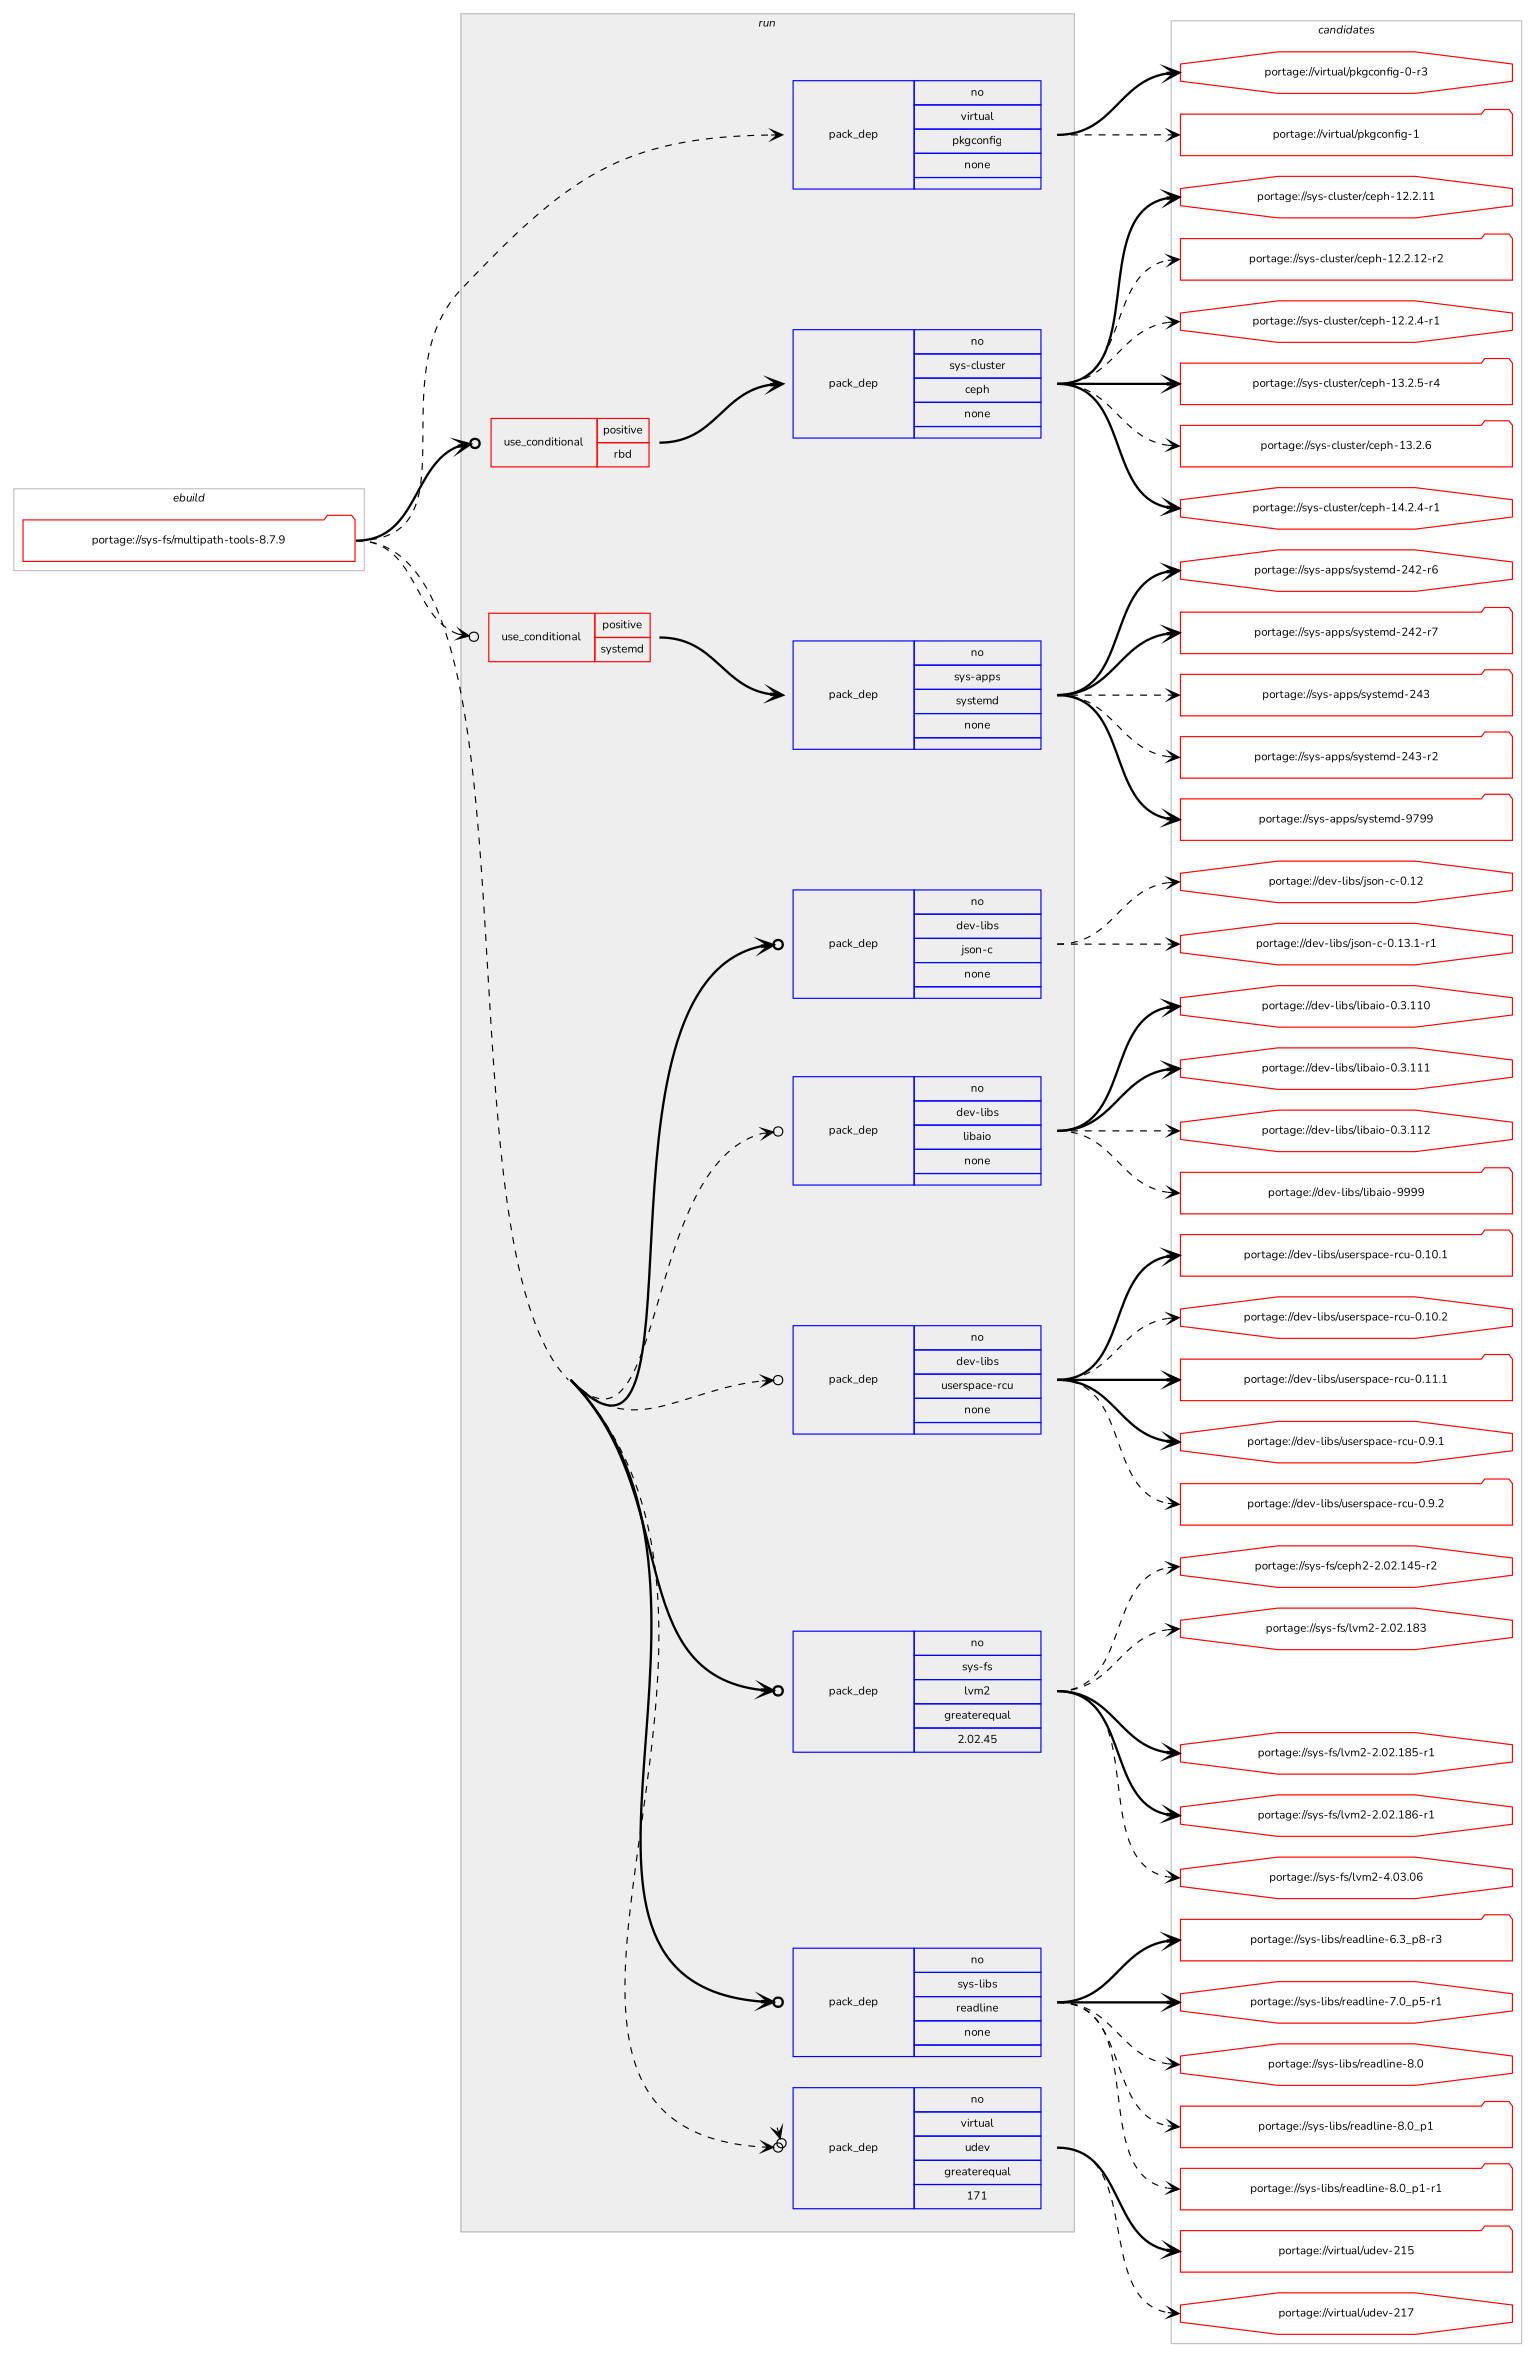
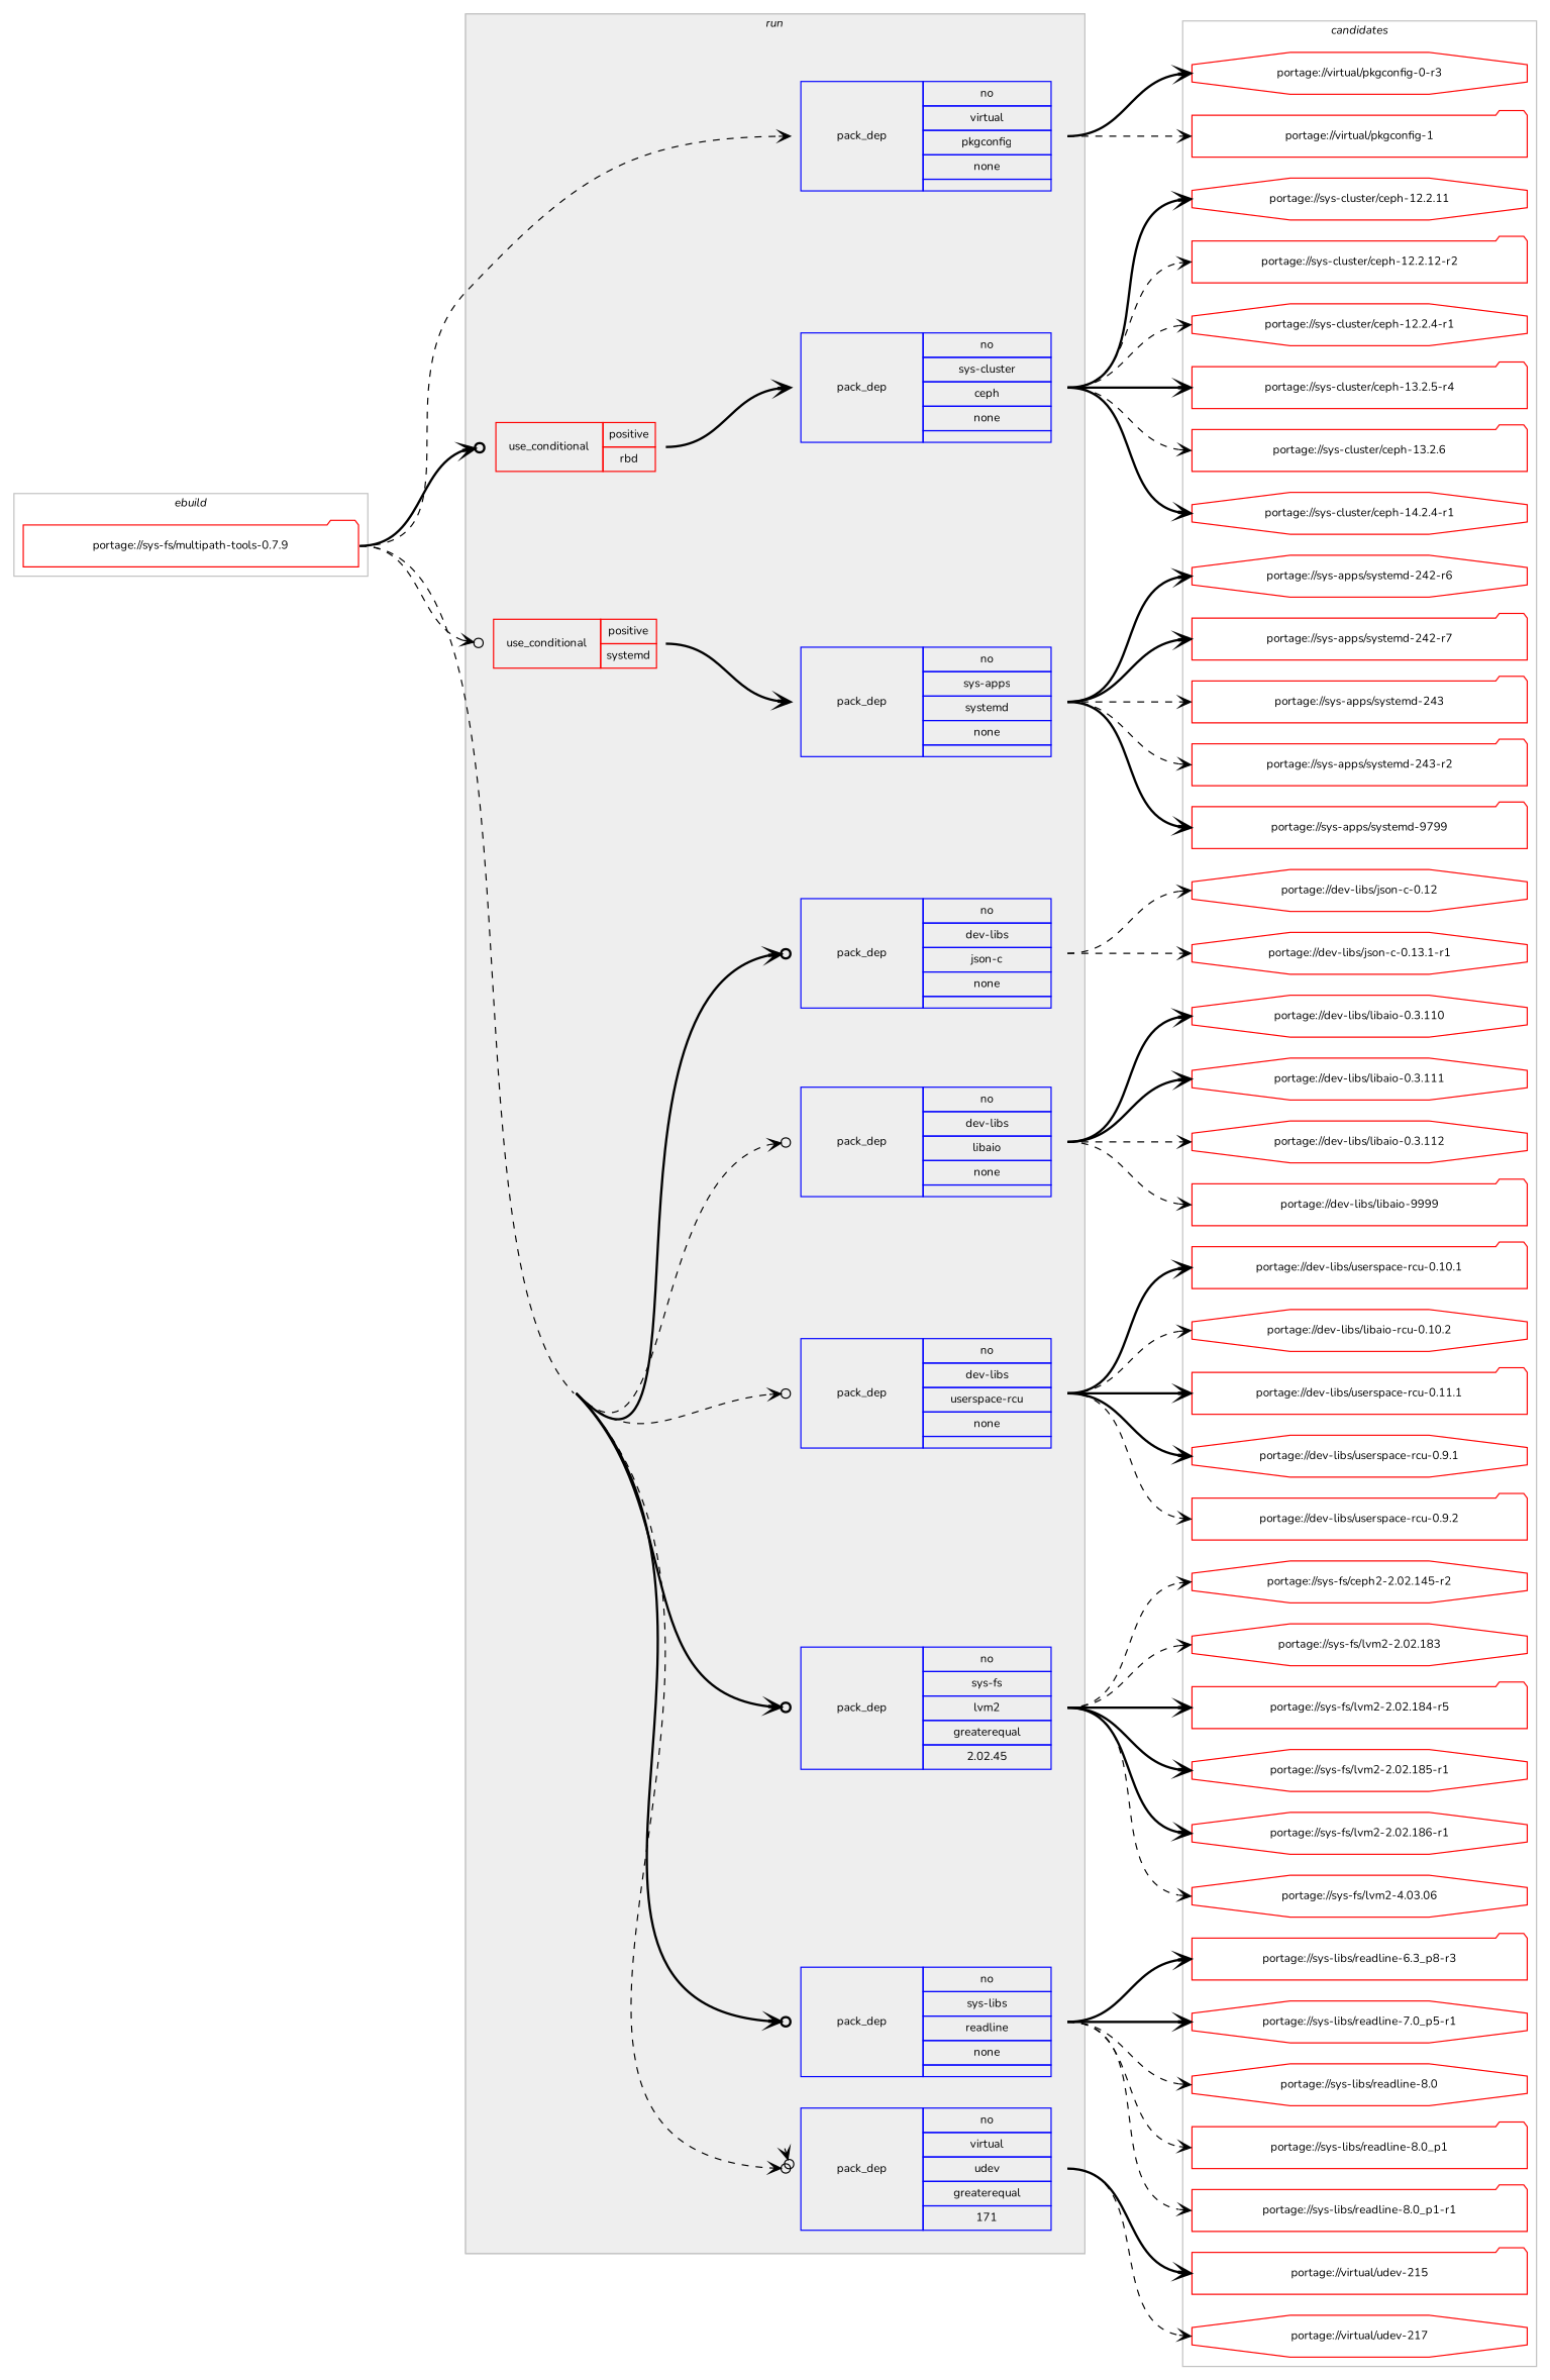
  digraph {
    compound=true
    concentrate=true
    fontname=Nunito
    fontsize=10
    newrank=true
    rankdir=LR
    ranksep=1.5
    node [color=red fontname=Nunito fontsize=10 shape=octagon]
    edge [arrowhead=vee fontname=Nunito headport=w style=dashed tailport=e weight=100]
-   n1 [label="portage://sys-fs/multipath-tools-8.7.9" shape=folder width=4]
+   n1 [label="portage://sys-fs/multipath-tools-0.7.9" shape=folder width=4]
    n2 [color=blue label=<<TABLE BORDER="0" CELLBORDER="1" CELLSPACING="0" CELLPADDING="4" WIDTH="220"><TR><TD ROWSPAN="6" CELLPADDING="30">pack_dep</TD></TR><TR><TD WIDTH="110">no</TD></TR><TR><TD>virtual</TD></TR><TR><TD>pkgconfig</TD></TR><TR><TD>none</TD></TR><TR><TD></TD></TR></TABLE>> shape=none]
    n3 [color=blue label=<<TABLE BORDER="0" CELLBORDER="1" CELLSPACING="0" CELLPADDING="4" WIDTH="220"><TR><TD ROWSPAN="6" CELLPADDING="30">pack_dep</TD></TR><TR><TD WIDTH="110">no</TD></TR><TR><TD>sys-cluster</TD></TR><TR><TD>ceph</TD></TR><TR><TD>none</TD></TR><TR><TD></TD></TR></TABLE>> shape=none]
    n4 [label=<<TABLE BORDER="0" CELLBORDER="1" CELLSPACING="0" CELLPADDING="4"><TR><TD ROWSPAN="3" CELLPADDING="10">use_conditional</TD></TR><TR><TD>positive</TD></TR><TR><TD>rbd</TD></TR></TABLE>> shape=none]
    n5 [color=blue label=<<TABLE BORDER="0" CELLBORDER="1" CELLSPACING="0" CELLPADDING="4" WIDTH="220"><TR><TD ROWSPAN="6" CELLPADDING="30">pack_dep</TD></TR><TR><TD WIDTH="110">no</TD></TR><TR><TD>sys-apps</TD></TR><TR><TD>systemd</TD></TR><TR><TD>none</TD></TR><TR><TD></TD></TR></TABLE>> shape=none]
    n6 [label=<<TABLE BORDER="0" CELLBORDER="1" CELLSPACING="0" CELLPADDING="4"><TR><TD ROWSPAN="3" CELLPADDING="10">use_conditional</TD></TR><TR><TD>positive</TD></TR><TR><TD>systemd</TD></TR></TABLE>> shape=none]
    n7 [color=blue label=<<TABLE BORDER="0" CELLBORDER="1" CELLSPACING="0" CELLPADDING="4" WIDTH="220"><TR><TD ROWSPAN="6" CELLPADDING="30">pack_dep</TD></TR><TR><TD WIDTH="110">no</TD></TR><TR><TD>dev-libs</TD></TR><TR><TD>json-c</TD></TR><TR><TD>none</TD></TR><TR><TD></TD></TR></TABLE>> shape=none]
    n8 [color=blue label=<<TABLE BORDER="0" CELLBORDER="1" CELLSPACING="0" CELLPADDING="4" WIDTH="220"><TR><TD ROWSPAN="6" CELLPADDING="30">pack_dep</TD></TR><TR><TD WIDTH="110">no</TD></TR><TR><TD>dev-libs</TD></TR><TR><TD>libaio</TD></TR><TR><TD>none</TD></TR><TR><TD></TD></TR></TABLE>> shape=none]
    n9 [color=blue label=<<TABLE BORDER="0" CELLBORDER="1" CELLSPACING="0" CELLPADDING="4" WIDTH="220"><TR><TD ROWSPAN="6" CELLPADDING="30">pack_dep</TD></TR><TR><TD WIDTH="110">no</TD></TR><TR><TD>dev-libs</TD></TR><TR><TD>userspace-rcu</TD></TR><TR><TD>none</TD></TR><TR><TD></TD></TR></TABLE>> shape=none]
    n10 [color=blue label=<<TABLE BORDER="0" CELLBORDER="1" CELLSPACING="0" CELLPADDING="4" WIDTH="220"><TR><TD ROWSPAN="6" CELLPADDING="30">pack_dep</TD></TR><TR><TD WIDTH="110">no</TD></TR><TR><TD>sys-fs</TD></TR><TR><TD>lvm2</TD></TR><TR><TD>greaterequal</TD></TR><TR><TD>2.02.45</TD></TR></TABLE>> shape=none]
    n11 [color=blue label=<<TABLE BORDER="0" CELLBORDER="1" CELLSPACING="0" CELLPADDING="4" WIDTH="220"><TR><TD ROWSPAN="6" CELLPADDING="30">pack_dep</TD></TR><TR><TD WIDTH="110">no</TD></TR><TR><TD>sys-libs</TD></TR><TR><TD>readline</TD></TR><TR><TD>none</TD></TR><TR><TD></TD></TR></TABLE>> shape=none]
    n12 [color=blue label=<<TABLE BORDER="0" CELLBORDER="1" CELLSPACING="0" CELLPADDING="4" WIDTH="220"><TR><TD ROWSPAN="6" CELLPADDING="30">pack_dep</TD></TR><TR><TD WIDTH="110">no</TD></TR><TR><TD>virtual</TD></TR><TR><TD>udev</TD></TR><TR><TD>greaterequal</TD></TR><TR><TD>171</TD></TR></TABLE>> shape=none]
    n13 [label="portage://virtual/pkgconfig-0-r3" width=4]
    n14 [label="portage://virtual/pkgconfig-1" shape=folder width=4]
    n15 [label="portage://sys-cluster/ceph-12.2.11" width=4]
    n16 [label="portage://sys-cluster/ceph-12.2.12-r2" shape=folder width=4]
    n17 [label="portage://sys-cluster/ceph-12.2.4-r1" width=4]
    n18 [label="portage://sys-cluster/ceph-13.2.5-r4" shape=folder width=4]
    n19 [label="portage://sys-cluster/ceph-13.2.6" shape=folder width=4]
    n20 [label="portage://sys-cluster/ceph-14.2.4-r1" width=4]
    n21 [label="portage://sys-apps/systemd-242-r6" width=4]
    n22 [label="portage://sys-apps/systemd-242-r7" shape=folder width=4]
    n23 [label="portage://sys-apps/systemd-243" shape=folder width=4]
    n24 [label="portage://sys-apps/systemd-243-r2" shape=folder width=4]
    n25 [label="portage://sys-apps/systemd-9799" shape=folder width=4]
    n26 [label="portage://dev-libs/json-c-0.12" width=4]
    n27 [label="portage://dev-libs/json-c-0.13.1-r1" width=4]
    n28 [label="portage://dev-libs/libaio-0.3.110" width=4]
    n29 [label="portage://dev-libs/libaio-0.3.111" width=4]
    n30 [label="portage://dev-libs/libaio-0.3.112" width=4]
    n31 [label="portage://dev-libs/libaio-9999" shape=folder width=4]
    n32 [label="portage://dev-libs/userspace-rcu-0.10.1" shape=folder width=4]
-   n33 [label="portage://dev-libs/userspace-rcu-0.10.2" width=4]
+   n33 [label="portage://dev-libs/libaio-rcu-0.10.2" width=4]
    n34 [label="portage://dev-libs/userspace-rcu-0.11.1" shape=folder width=4]
    n35 [label="portage://dev-libs/userspace-rcu-0.9.1" width=4]
    n36 [label="portage://dev-libs/userspace-rcu-0.9.2" shape=folder width=4]
    n37 [label="portage://sys-fs/ceph2-2.02.145-r2" width=4]
    n38 [label="portage://sys-fs/lvm2-2.02.183" width=4]
+   n39 [label="portage://sys-fs/lvm2-2.02.184-r5" shape=folder width=4]
    n40 [label="portage://sys-fs/lvm2-2.02.185-r1" width=4]
    n41 [label="portage://sys-fs/lvm2-2.02.186-r1" width=4]
    n42 [label="portage://sys-fs/lvm2-4.03.06" width=4]
    n43 [label="portage://sys-libs/readline-6.3_p8-r3" shape=folder width=4]
    n44 [label="portage://sys-libs/readline-7.0_p5-r1" width=4]
    n45 [label="portage://sys-libs/readline-8.0" width=4]
    n46 [label="portage://sys-libs/readline-8.0_p1" shape=folder width=4]
    n47 [label="portage://sys-libs/readline-8.0_p1-r1" shape=folder width=4]
    n48 [label="portage://virtual/udev-215" shape=folder width=4]
    n49 [label="portage://virtual/udev-217" width=4]
    subgraph cluster_1 {
      color=gray
      label=<<i>ebuild</i>>
      rank=same
      n1
    }
    subgraph cluster_2 {
      color=gray
      label=<<i>dependencies</i>>
      subgraph cluster_3 {
        color=gray
        fillcolor="#eeeeee"
        label=<<i>compile</i>>
        style=filled
        subgraph sub_4 {
          color=gray
          fillcolor="#eeeeee"
          label=<<i>compile</i>>
          style=filled
          n2
        }
      }
      subgraph cluster_5 {
        color=gray
        fillcolor="#eeeeee"
        label=<<i>compile and run</i>>
        style=filled
        subgraph sub_6 {
          color=gray
          fillcolor="#eeeeee"
          label=<<i>compile and run</i>>
          style=filled
          n4
          subgraph sub_7 {
            color=gray
            fillcolor="#eeeeee"
            label=<<i>compile and run</i>>
            style=filled
            n3
          }
        }
        subgraph sub_8 {
          color=gray
          fillcolor="#eeeeee"
          label=<<i>compile and run</i>>
          style=filled
          n6
          subgraph sub_9 {
            color=gray
            fillcolor="#eeeeee"
            label=<<i>compile and run</i>>
            style=filled
            n5
          }
        }
        subgraph sub_10 {
          color=gray
          fillcolor="#eeeeee"
          label=<<i>compile and run</i>>
          style=filled
          n7
        }
        subgraph sub_11 {
          color=gray
          fillcolor="#eeeeee"
          label=<<i>compile and run</i>>
          style=filled
          n8
        }
        subgraph sub_12 {
          color=gray
          fillcolor="#eeeeee"
          label=<<i>compile and run</i>>
          style=filled
          n9
        }
        subgraph sub_13 {
          color=gray
          fillcolor="#eeeeee"
          label=<<i>compile and run</i>>
          style=filled
          n10
        }
        subgraph sub_14 {
          color=gray
          fillcolor="#eeeeee"
          label=<<i>compile and run</i>>
          style=filled
          n11
        }
        subgraph sub_15 {
          color=gray
          fillcolor="#eeeeee"
          label=<<i>compile and run</i>>
          style=filled
          n12
        }
      }
      subgraph cluster_16 {
        color=gray
        fillcolor="#eeeeee"
        label=<<i>run</i>>
        style=filled
      }
    }
    subgraph cluster_17 {
      color=gray
      label=<<i>candidates</i>>
      rank=same
      subgraph sub_18 {
        color=black
        label=<<i>candidates</i>>
        nodesep=1
        rank=same
        n13
        n14
      }
      subgraph sub_19 {
        color=black
        label=<<i>candidates</i>>
        nodesep=1
        rank=same
        n15
        n16
        n17
        n18
        n19
        n20
      }
      subgraph sub_20 {
        color=black
        label=<<i>candidates</i>>
        nodesep=1
        rank=same
        n21
        n22
        n23
        n24
        n25
      }
      subgraph sub_21 {
        color=black
        label=<<i>candidates</i>>
        nodesep=1
        rank=same
        n26
        n27
      }
      subgraph sub_22 {
        color=black
        label=<<i>candidates</i>>
        nodesep=1
        rank=same
        n28
        n29
        n30
        n31
      }
      subgraph sub_23 {
        color=black
        label=<<i>candidates</i>>
        nodesep=1
        rank=same
        n32
        n33
        n34
        n35
        n36
      }
      subgraph sub_24 {
        color=black
        label=<<i>candidates</i>>
        nodesep=1
        rank=same
        n37
        n38
+       n39
        n40
        n41
        n42
      }
      subgraph sub_25 {
        color=black
        label=<<i>candidates</i>>
        nodesep=1
        rank=same
        n43
        n44
        n45
        n46
        n47
      }
      subgraph sub_26 {
        color=black
        label=<<i>candidates</i>>
        nodesep=1
        rank=same
        n48
        n49
      }
    }
    n1 -> n2 [weight=20]
    n1 -> n4 [arrowhead=odotvee style=bold weight=20]
    n1 -> n6 [arrowhead=odotvee weight=20]
    n1 -> n7 [arrowhead=odotvee style=bold weight=20]
    n1 -> n8 [arrowhead=odotvee weight=20]
    n1 -> n9 [arrowhead=odotvee weight=20]
    n1 -> n10 [arrowhead=odotvee style=bold weight=20]
    n1 -> n11 [arrowhead=odotvee style=bold weight=20]
    n1 -> n12 [arrowhead=odotvee weight=20]
    n2 -> n13 [style=bold]
    n2 -> n14
    n3 -> n15 [style=bold]
    n3 -> n16
    n3 -> n17
    n3 -> n18 [style=bold]
    n3 -> n19
    n3 -> n20 [style=bold]
    n4 -> n3 [style=bold weight=20]
    n5 -> n21 [style=bold]
    n5 -> n22 [style=bold]
    n5 -> n23
    n5 -> n24
    n5 -> n25 [style=bold]
    n6 -> n5 [style=bold weight=20]
    n7 -> n26
    n7 -> n27
    n8 -> n28 [style=bold]
    n8 -> n29 [style=bold]
    n8 -> n30
    n8 -> n31
    n9 -> n32 [style=bold]
    n9 -> n33
    n9 -> n34 [style=bold]
    n9 -> n35 [style=bold]
    n9 -> n36
    n10 -> n37
    n10 -> n38
+   n10 -> n39 [style=bold]
    n10 -> n40 [style=bold]
    n10 -> n41 [style=bold]
    n10 -> n42
    n11 -> n43 [style=bold]
    n11 -> n44 [style=bold]
    n11 -> n45
    n11 -> n46
    n11 -> n47
    n12 -> n48 [style=bold]
    n12 -> n49
  }
